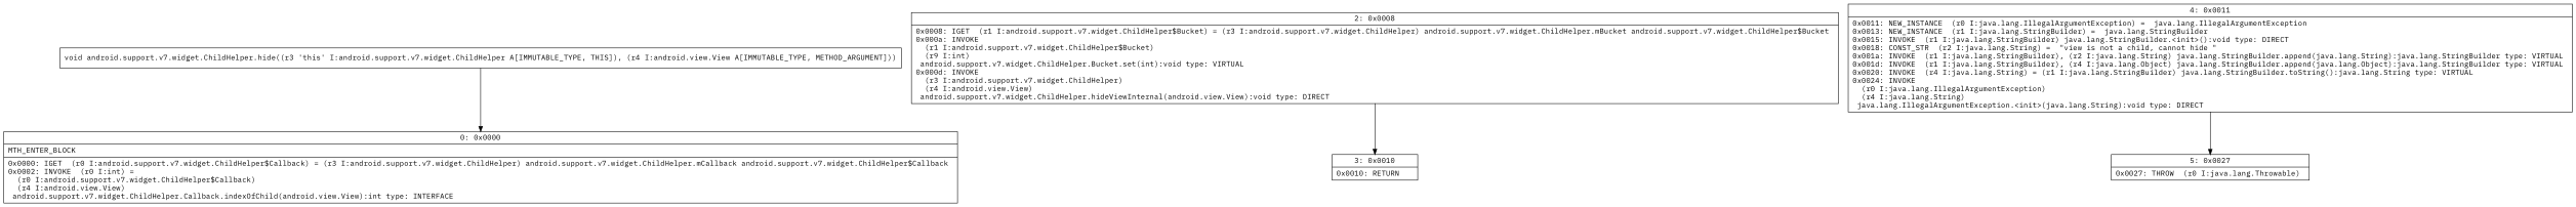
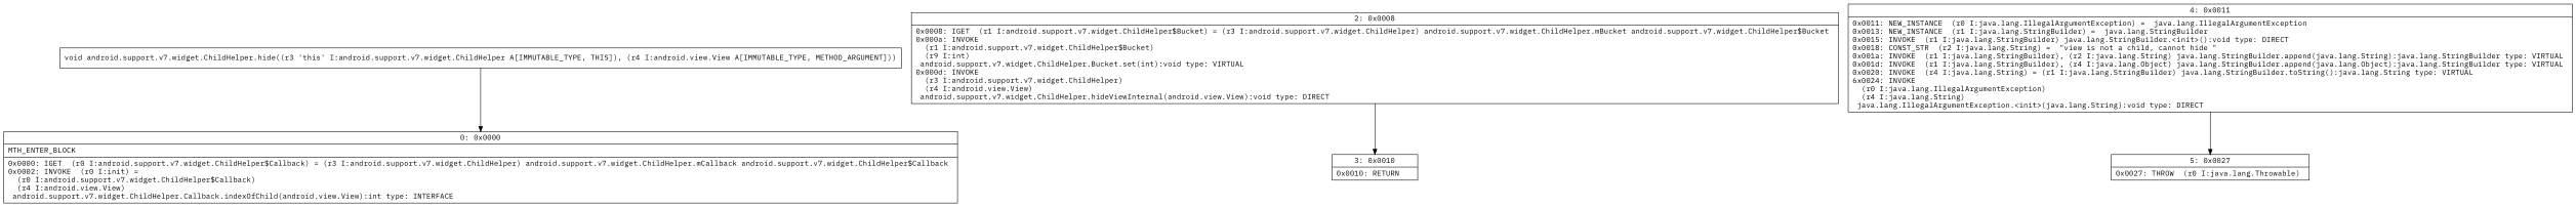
  digraph {
    fontname="IBM Plex Mono"
    node [fontname="IBM Plex Mono" shape=record]
    edge [fontname="IBM Plex Mono"]
-   n1 [label="{0\:\ 0x0000|MTH_ENTER_BLOCK\l|0x0000: IGET  (r0 I:android.support.v7.widget.ChildHelper$Callback) = (r3 I:android.support.v7.widget.ChildHelper) android.support.v7.widget.ChildHelper.mCallback android.support.v7.widget.ChildHelper$Callback \l0x0002: INVOKE  (r0 I:int) = \l  (r0 I:android.support.v7.widget.ChildHelper$Callback)\l  (r4 I:android.view.View)\l android.support.v7.widget.ChildHelper.Callback.indexOfChild(android.view.View):int type: INTERFACE \l}"]
+   n1 [label="{0\:\ 0x0000|MTH_ENTER_BLOCK\l|0x0000: IGET  (r0 I:android.support.v7.widget.ChildHelper$Callback) = (r3 I:android.support.v7.widget.ChildHelper) android.support.v7.widget.ChildHelper.mCallback android.support.v7.widget.ChildHelper$Callback \l0x0002: INVOKE  (r0 I:init) = \l  (r0 I:android.support.v7.widget.ChildHelper$Callback)\l  (r4 I:android.view.View)\l android.support.v7.widget.ChildHelper.Callback.indexOfChild(android.view.View):int type: INTERFACE \l}"]
    n2 [label="{2\:\ 0x0008|0x0008: IGET  (r1 I:android.support.v7.widget.ChildHelper$Bucket) = (r3 I:android.support.v7.widget.ChildHelper) android.support.v7.widget.ChildHelper.mBucket android.support.v7.widget.ChildHelper$Bucket \l0x000a: INVOKE  \l  (r1 I:android.support.v7.widget.ChildHelper$Bucket)\l  (r9 I:int)\l android.support.v7.widget.ChildHelper.Bucket.set(int):void type: VIRTUAL \l0x000d: INVOKE  \l  (r3 I:android.support.v7.widget.ChildHelper)\l  (r4 I:android.view.View)\l android.support.v7.widget.ChildHelper.hideViewInternal(android.view.View):void type: DIRECT \l}"]
    n3 [label="{3\:\ 0x0010|0x0010: RETURN   \l}"]
-   n4 [label="{4\:\ 0x0011|0x0011: NEW_INSTANCE  (r0 I:java.lang.IllegalArgumentException) =  java.lang.IllegalArgumentException \l0x0013: NEW_INSTANCE  (r1 I:java.lang.StringBuilder) =  java.lang.StringBuilder \l0x0015: INVOKE  (r1 I:java.lang.StringBuilder) java.lang.StringBuilder.\<init\>():void type: DIRECT \l0x0018: CONST_STR  (r2 I:java.lang.String) =  \"view is not a child, cannot hide \" \l0x001a: INVOKE  (r1 I:java.lang.StringBuilder), (r2 I:java.lang.String) java.lang.StringBuilder.append(java.lang.String):java.lang.StringBuilder type: VIRTUAL \l0x001d: INVOKE  (r1 I:java.lang.StringBuilder), (r4 I:java.lang.Object) java.lang.StringBuilder.append(java.lang.Object):java.lang.StringBuilder type: VIRTUAL \l0x0020: INVOKE  (r4 I:java.lang.String) = (r1 I:java.lang.StringBuilder) java.lang.StringBuilder.toString():java.lang.String type: VIRTUAL \l0x0024: INVOKE  \l  (r0 I:java.lang.IllegalArgumentException)\l  (r4 I:java.lang.String)\l java.lang.IllegalArgumentException.\<init\>(java.lang.String):void type: DIRECT \l}"]
+   n4 [label="{4\:\ 0x0011|0x0011: NEW_INSTANCE  (r0 I:java.lang.IllegalArgumentException) =  java.lang.IllegalArgumentException \l0x0013: NEW_INSTANCE  (r1 I:java.lang.StringBuilder) =  java.lang.StringBuilder \l0x0015: INVOKE  (r1 I:java.lang.StringBuilder) java.lang.StringBuilder.\<init\>():void type: DIRECT \l0x0018: CONST_STR  (r2 I:java.lang.String) =  \"view is not a child, cannot hide \" \l0x001a: INVOKE  (r1 I:java.lang.StringBuilder), (r2 I:java.lang.String) java.lang.StringBuilder.append(java.lang.String):java.lang.StringBuilder type: VIRTUAL \l0x001d: INVOKE  (r1 I:java.lang.StringBuilder), (r4 I:java.lang.Object) java.lang.StringBuilder.append(java.lang.Object):java.lang.StringBuilder type: VIRTUAL \l0x0020: INVOKE  (r4 I:java.lang.String) = (r1 I:java.lang.StringBuilder) java.lang.StringBuilder.toString():java.lang.String type: VIRTUAL \l6x0024: INVOKE  \l  (r0 I:java.lang.IllegalArgumentException)\l  (r4 I:java.lang.String)\l java.lang.IllegalArgumentException.\<init\>(java.lang.String):void type: DIRECT \l}"]
    n5 [label="{5\:\ 0x0027|0x0027: THROW  (r0 I:java.lang.Throwable) \l}"]
    n6 [label="{void android.support.v7.widget.ChildHelper.hide((r3 'this' I:android.support.v7.widget.ChildHelper A[IMMUTABLE_TYPE, THIS]), (r4 I:android.view.View A[IMMUTABLE_TYPE, METHOD_ARGUMENT])) }"]
    n2 -> n3
    n4 -> n5
    n6 -> n1
  }
